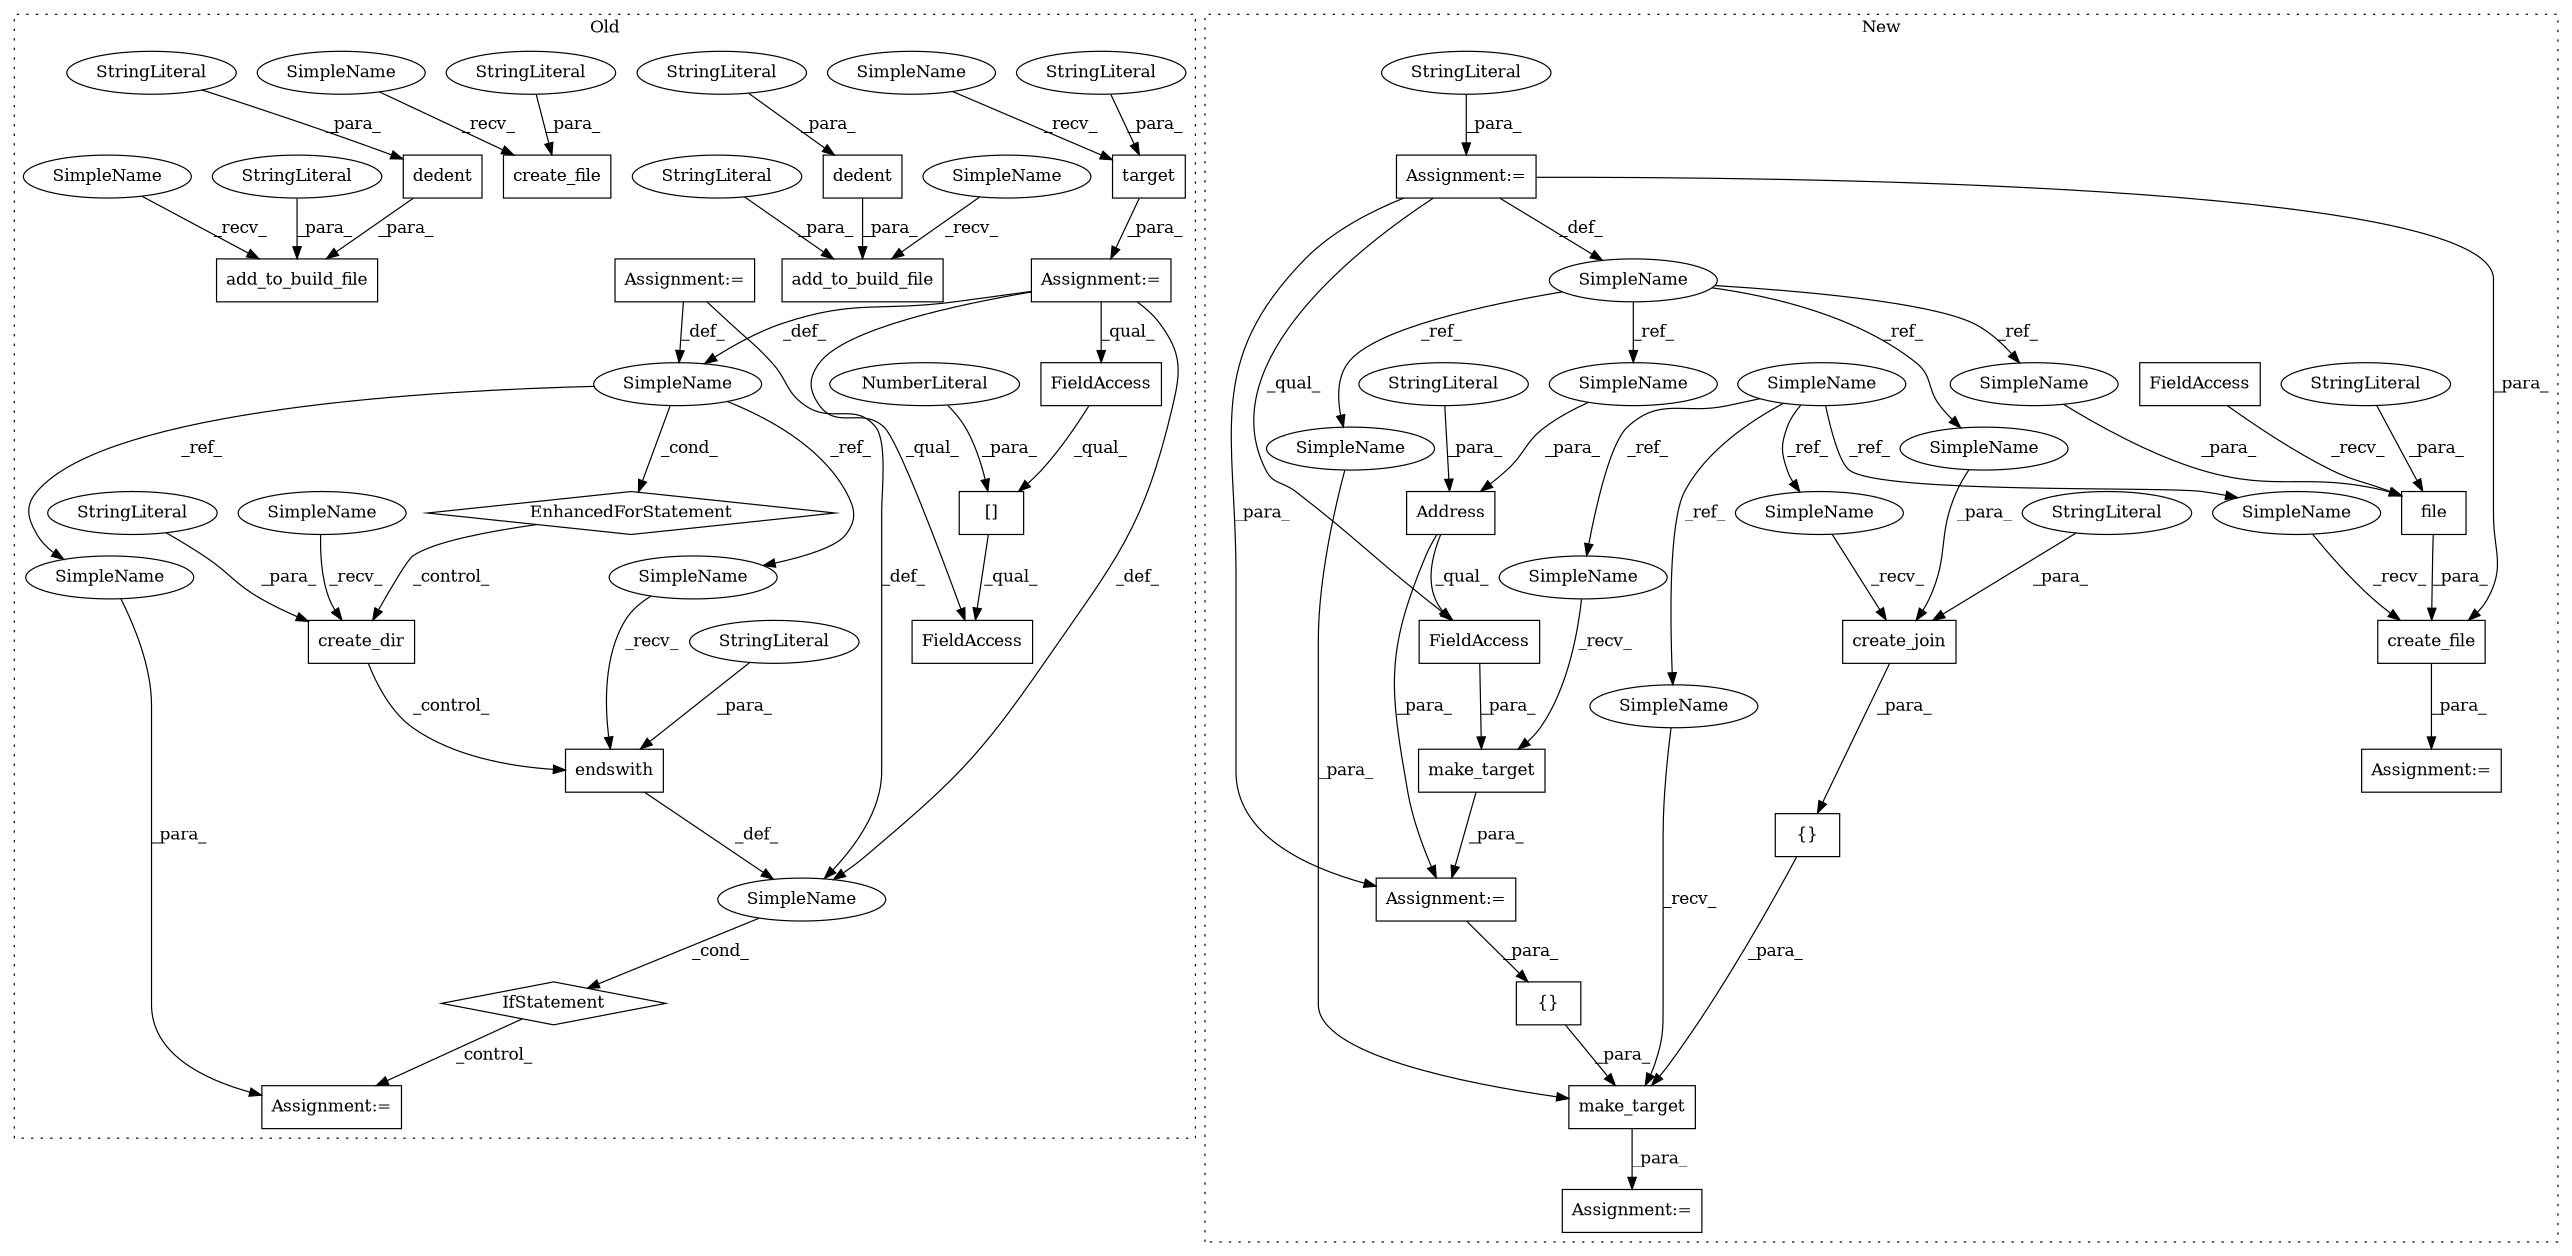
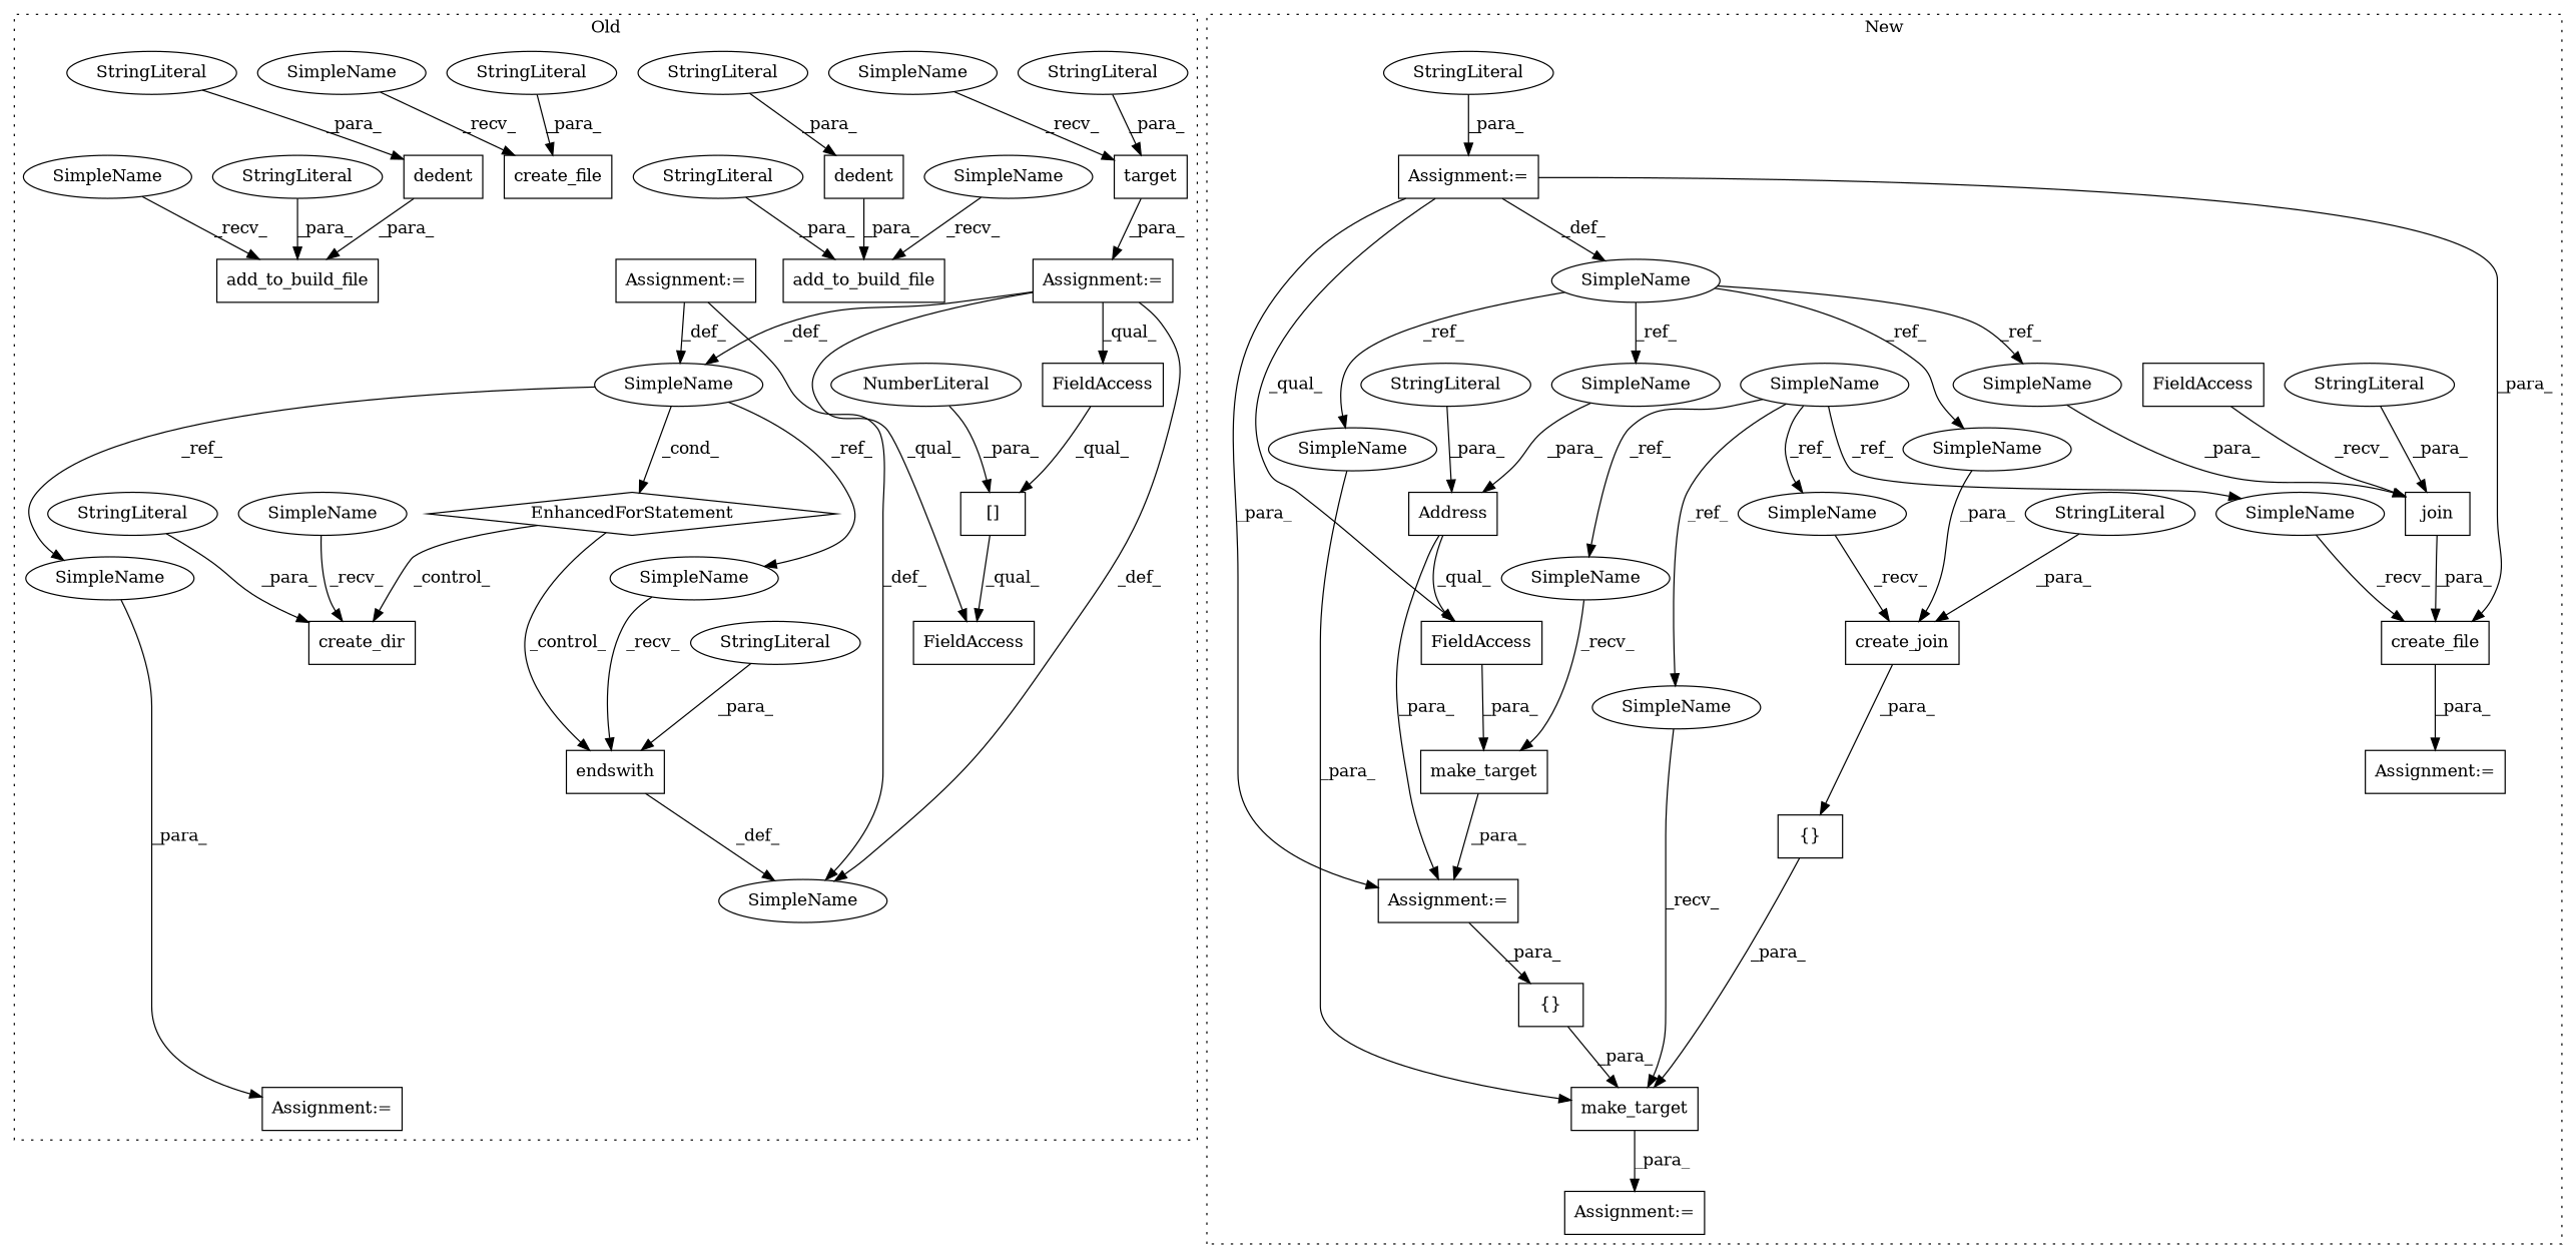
  digraph {
    node [a=42 l=1 s="11766,11856" shape=ellipse]
    n1 [a=32 l="7,1" label=target s="11720,11759" shape=box]
    n2 [a=45 l=32 label=StringLiteral s=11727]
    n3 [a=32 l="11,1" label=create_dir s="11166,11216" shape=box]
    n4 [a=45 l=39 label=StringLiteral s=11177]
    n5 [a=32 l="12,1" label=create_file s="11087,11154" shape=box]
    n6 [a=45 l=55 label=StringLiteral s=11099]
    n7 [a=32 l="18,1" label=add_to_build_file s="11307,11413" shape=box]
    n8 [a=32 l="7,1" label=dedent s="11364,11412" shape=box]
    n9 [a=45 l=41 label=StringLiteral s=11371]
    n10 [a=45 l=38 label=StringLiteral s=11325]
    n11 [a=7 l="53,2" label="Assignment:=" shape=box]
    n12 [a=2 l="12,1" label="[]" s="11827,11840" shape=box]
    n13 [a=34 label=NumberLiteral s=11839]
    n14 [a=70 l="53,2" label=EnhancedForStatement shape=diamond]
    n15 [label=SimpleName s=11823]
    n16 [a=32 l="9,1" label=endswith s="11872,11923" shape=box]
    n17 [a=45 l=42 label=StringLiteral s=11881]
    n18 [a=22 l=22 label=FieldAccess s=11827 shape=box]
    n19 [a=22 l=11 label=FieldAccess s=11827 shape=box]
-   n20 [a=25 l="4,2" label=IfStatement s="11866,11924" shape=diamond]
    n21 [label=SimpleName l="" s=""]
    n22 [a=7 label="Assignment:=" s=11948 shape=box]
    n23 [a=7 label="Assignment:=" s=11714 shape=box]
    n24 [a=32 l="18,1" label=add_to_build_file s="11425,11704" shape=box]
    n25 [a=32 l="7,1" label=dedent s="11482,11703" shape=box]
    n26 [a=45 l=214 label=StringLiteral s=11489]
    n27 [a=45 l=38 label=StringLiteral s=11443]
    n28 [label=SimpleName s=11870]
    n29 [label=SimpleName s=11949]
    n30 [l=4 label=SimpleName s=11715]
    n31 [l=4 label=SimpleName s=11420]
    n32 [l=4 label=SimpleName s=11302]
    n33 [l=4 label=SimpleName s=11082]
    n34 [l=4 label=SimpleName s=11161]
-   n35 [a=32 l="5,1" label=file s="7936,7975" shape=box]
+   n35 [a=32 l="5,1" label=join s="7936,7975" shape=box]
    n36 [a=22 l=7 label=FieldAccess s=7928 shape=box]
    n37 [a=45 l=24 label=StringLiteral s=7951]
    n38 [a=7 label="Assignment:=" s=7860 shape=box]
    n39 [a=32 l="8,1" label=Address s="8091,8117" shape=box]
    n40 [a=4 l="1,1" label="{}" s="8302,8309" shape=box]
    n41 [l=9 label=SimpleName s=7851]
    n42 [a=4 l="1,1" label="{}" s="8320,8327" shape=box]
    n43 [a=45 l=32 label=StringLiteral s=7861]
    n44 [a=45 l=8 label=StringLiteral s=8109]
    n45 [a=32 l="12,1" label=make_target s="8079,8133" shape=box]
    n46 [l=4 label=SimpleName s=7708]
    n47 [a=32 l="14,1" label=create_join s="8152,8248" shape=box]
    n48 [a=45 l=8 label=StringLiteral s=8176]
    n49 [a=32 l="12,1" label=create_file s="7916,7976" shape=box]
    n50 [a=22 l=32 label=FieldAccess s=8091 shape=box]
    n51 [a=7 label="Assignment:=" s=8073 shape=box]
    n52 [a=7 label="Assignment:=" s=7910 shape=box]
    n53 [a=7 label="Assignment:=" s=8258 shape=box]
    n54 [a=32 l="12,1" label=make_target s="8264,8328" shape=box]
    n55 [l=4 label=SimpleName s=8074]
    n56 [l=4 label=SimpleName s=8259]
    n57 [l=4 label=SimpleName s=8147]
    n58 [l=4 label=SimpleName s=7911]
    n59 [l=9 label=SimpleName s=8276]
    n60 [l=9 label=SimpleName s=8166]
    n61 [l=9 label=SimpleName s=7941]
    n62 [l=9 label=SimpleName s=8099]
    subgraph cluster_1 {
      label=Old
      style=dotted
      n1
      n2
      n3
      n4
      n5
      n6
      n7
      n8
      n9
      n10
      n11
      n12
      n13
      n14
      n15
      n16
      n17
      n18
      n19
-     n20
      n21
      n22
      n23
      n24
      n25
      n26
      n27
      n28
      n29
      n30
      n31
      n32
      n33
      n34
    }
    subgraph cluster_2 {
      label=New
      style=dotted
      n35
      n36
      n37
      n38
      n39
      n40
      n41
      n42
      n43
      n44
      n45
      n46
      n47
      n48
      n49
      n50
      n51
      n52
      n53
      n54
      n55
      n56
      n57
      n58
      n59
      n60
      n61
      n62
    }
    n1 -> n23 [label=_para_]
    n2 -> n1 [label=_para_]
    n4 -> n3 [label=_para_]
    n6 -> n5 [label=_para_]
    n8 -> n7 [label=_para_]
    n9 -> n8 [label=_para_]
    n10 -> n7 [label=_para_]
    n11 -> n15 [label=_def_]
    n11 -> n21 [label=_def_]
    n12 -> n18 [label=_qual_]
    n13 -> n12 [label=_para_]
    n14 -> n3 [label=_control_]
-   n3 -> n16 [label=_control_]
+   n14 -> n16 [label=_control_]
    n15 -> n14 [label=_cond_]
    n15 -> n28 [label=_ref_]
    n15 -> n29 [label=_ref_]
    n16 -> n21 [label=_def_]
    n17 -> n16 [label=_para_]
    n19 -> n12 [label=_qual_]
-   n20 -> n22 [label=_control_]
-   n21 -> n20 [label=_cond_]
    n23 -> n15 [label=_def_]
    n23 -> n18 [label=_qual_]
    n23 -> n19 [label=_qual_]
    n23 -> n21 [label=_def_]
    n25 -> n24 [label=_para_]
    n26 -> n25 [label=_para_]
    n27 -> n24 [label=_para_]
    n28 -> n16 [label=_recv_]
    n29 -> n22 [label=_para_]
    n30 -> n1 [label=_recv_]
    n31 -> n24 [label=_recv_]
    n32 -> n7 [label=_recv_]
    n33 -> n5 [label=_recv_]
    n34 -> n3 [label=_recv_]
    n35 -> n49 [label=_para_]
    n36 -> n35 [label=_recv_]
    n37 -> n35 [label=_para_]
    n38 -> n41 [label=_def_]
    n38 -> n49 [label=_para_]
    n38 -> n50 [label=_qual_]
    n38 -> n51 [label=_para_]
    n39 -> n50 [label=_qual_]
    n39 -> n51 [label=_para_]
    n40 -> n54 [label=_para_]
    n41 -> n59 [label=_ref_]
    n41 -> n60 [label=_ref_]
    n41 -> n61 [label=_ref_]
    n41 -> n62 [label=_ref_]
    n42 -> n54 [label=_para_]
    n43 -> n38 [label=_para_]
    n44 -> n39 [label=_para_]
    n45 -> n51 [label=_para_]
    n46 -> n55 [label=_ref_]
    n46 -> n56 [label=_ref_]
    n46 -> n57 [label=_ref_]
    n46 -> n58 [label=_ref_]
    n47 -> n42 [label=_para_]
    n48 -> n47 [label=_para_]
    n49 -> n52 [label=_para_]
    n50 -> n45 [label=_para_]
    n51 -> n40 [label=_para_]
    n54 -> n53 [label=_para_]
    n55 -> n45 [label=_recv_]
    n56 -> n54 [label=_recv_]
    n57 -> n47 [label=_recv_]
    n58 -> n49 [label=_recv_]
    n59 -> n54 [label=_para_]
    n60 -> n47 [label=_para_]
    n61 -> n35 [label=_para_]
    n62 -> n39 [label=_para_]
  }
